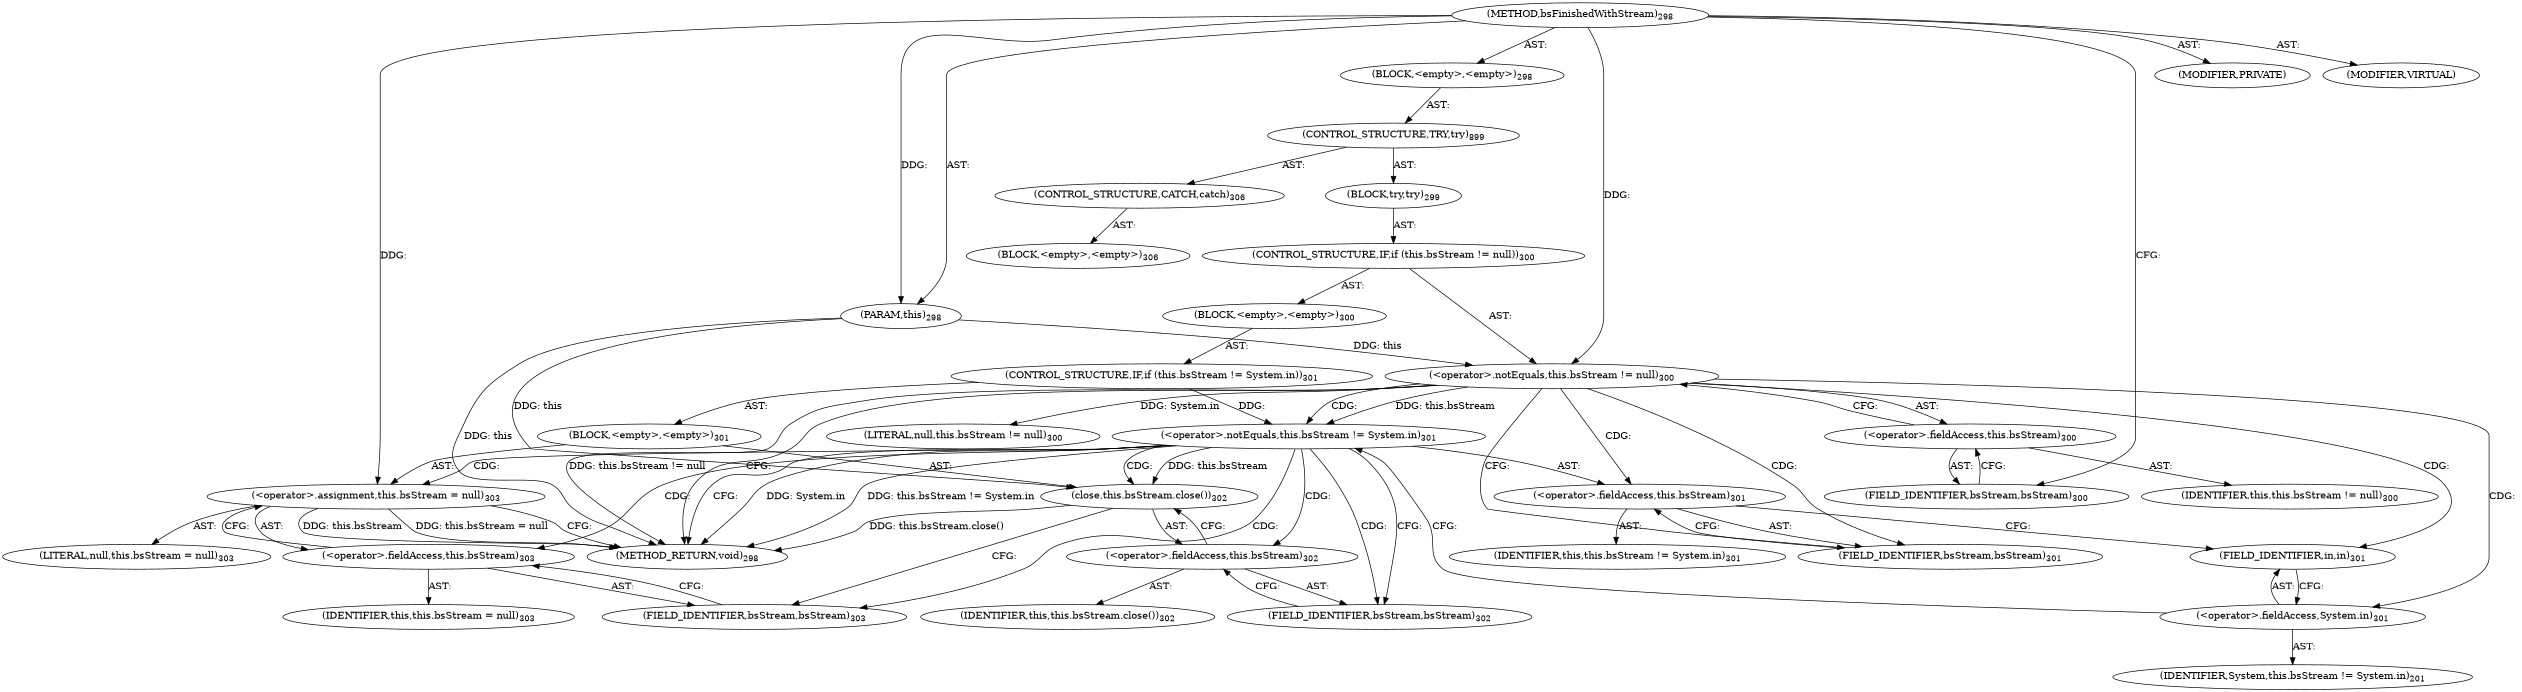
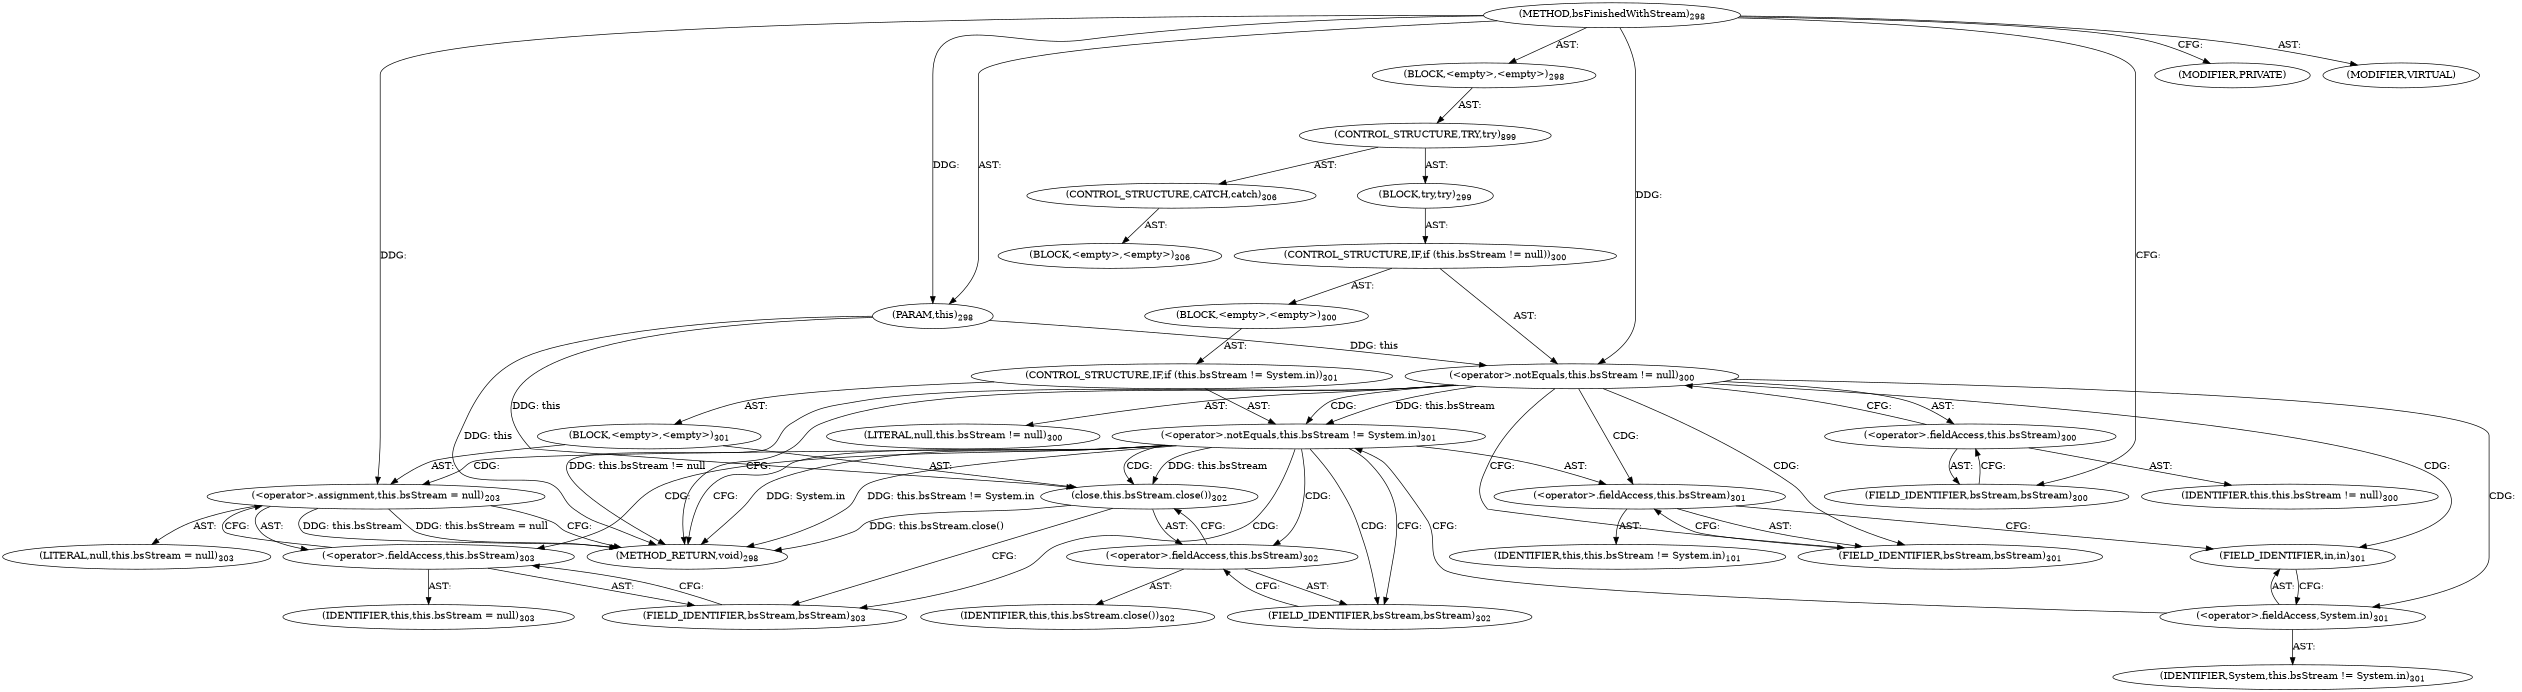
  digraph {
    n1 [label=<(METHOD,bsFinishedWithStream)<SUB>298</SUB>>]
    n2 [label=<(PARAM,this)<SUB>298</SUB>>]
    n3 [label=<(BLOCK,&lt;empty&gt;,&lt;empty&gt;)<SUB>298</SUB>>]
    n4 [label=<(&lt;operator&gt;.notEquals,this.bsStream != null)<SUB>300</SUB>>]
    n5 [label=<(FIELD_IDENTIFIER,bsStream,bsStream)<SUB>300</SUB>>]
-   n6 [label=<(&lt;operator&gt;.assignment,this.bsStream = null)<SUB>303</SUB>>]
+   n6 [label=<(&lt;operator&gt;.assignment,this.bsStream = null)<SUB>203</SUB>>]
    n7 [label=<(MODIFIER,PRIVATE)>]
    n8 [label=<(MODIFIER,VIRTUAL)>]
    n9 [label=<(METHOD_RETURN,void)<SUB>298</SUB>>]
    n10 [label=<(close,this.bsStream.close())<SUB>302</SUB>>]
    n11 [label=<(CONTROL_STRUCTURE,TRY,try)<SUB>899</SUB>>]
    n12 [label=<(&lt;operator&gt;.notEquals,this.bsStream != System.in)<SUB>301</SUB>>]
    n13 [label=<(&lt;operator&gt;.fieldAccess,this.bsStream)<SUB>300</SUB>>]
    n14 [label=<(LITERAL,null,this.bsStream != null)<SUB>300</SUB>>]
    n15 [label=<(&lt;operator&gt;.fieldAccess,this.bsStream)<SUB>301</SUB>>]
    n16 [label=<(FIELD_IDENTIFIER,bsStream,bsStream)<SUB>301</SUB>>]
    n17 [label=<(&lt;operator&gt;.fieldAccess,System.in)<SUB>301</SUB>>]
    n18 [label=<(FIELD_IDENTIFIER,in,in)<SUB>301</SUB>>]
    n19 [label=<(&lt;operator&gt;.fieldAccess,this.bsStream)<SUB>303</SUB>>]
    n20 [label=<(LITERAL,null,this.bsStream = null)<SUB>303</SUB>>]
    n21 [label=<(&lt;operator&gt;.fieldAccess,this.bsStream)<SUB>302</SUB>>]
    n22 [label=<(FIELD_IDENTIFIER,bsStream,bsStream)<SUB>302</SUB>>]
    n23 [label=<(FIELD_IDENTIFIER,bsStream,bsStream)<SUB>303</SUB>>]
    n24 [label=<(BLOCK,try,try)<SUB>299</SUB>>]
    n25 [label=<(CONTROL_STRUCTURE,CATCH,catch)<SUB>306</SUB>>]
    n26 [label=<(CONTROL_STRUCTURE,IF,if (this.bsStream != null))<SUB>300</SUB>>]
    n27 [label=<(BLOCK,&lt;empty&gt;,&lt;empty&gt;)<SUB>306</SUB>>]
    n28 [label=<(BLOCK,&lt;empty&gt;,&lt;empty&gt;)<SUB>300</SUB>>]
    n29 [label=<(CONTROL_STRUCTURE,IF,if (this.bsStream != System.in))<SUB>301</SUB>>]
    n30 [label=<(IDENTIFIER,this,this.bsStream != null)<SUB>300</SUB>>]
-   n31 [label=<(IDENTIFIER,this,this.bsStream != System.in)<SUB>301</SUB>>]
-   n32 [label=<(IDENTIFIER,System,this.bsStream != System.in)<SUB>201</SUB>>]
+   n31 [label=<(IDENTIFIER,this,this.bsStream != System.in)<SUB>101</SUB>>]
+   n32 [label=<(IDENTIFIER,System,this.bsStream != System.in)<SUB>301</SUB>>]
    n33 [label=<(BLOCK,&lt;empty&gt;,&lt;empty&gt;)<SUB>301</SUB>>]
    n34 [label=<(IDENTIFIER,this,this.bsStream.close())<SUB>302</SUB>>]
    n35 [label=<(IDENTIFIER,this,this.bsStream = null)<SUB>303</SUB>>]
    n1 -> n2 [label="AST: "]
    n1 -> n2 [label="DDG: "]
    n1 -> n3 [label="AST: "]
    n1 -> n4 [label="DDG: "]
    n1 -> n5 [label="CFG: "]
    n1 -> n6 [label="DDG: "]
-   n1 -> n7 [label="AST: "]
+   n1 -> n7 [label="CFG: "]
    n1 -> n8 [label="AST: "]
    n2 -> n4 [label="DDG: this"]
    n2 -> n9 [label="DDG: this"]
    n2 -> n10 [label="DDG: this"]
    n3 -> n11 [label="AST: "]
    n4 -> n9 [label="CFG: "]
    n4 -> n9 [label="DDG: this.bsStream != null"]
    n4 -> n12 [label="DDG: this.bsStream"]
    n4 -> n12 [label="CDG: "]
    n4 -> n13 [label="AST: "]
-   n4 -> n14 [label="DDG: System.in"]
+   n4 -> n14 [label="AST: "]
    n4 -> n15 [label="CDG: "]
    n4 -> n16 [label="CFG: "]
    n4 -> n16 [label="CDG: "]
    n4 -> n17 [label="CDG: "]
    n4 -> n18 [label="CDG: "]
    n5 -> n13 [label="CFG: "]
    n6 -> n9 [label="CFG: "]
    n6 -> n9 [label="DDG: this.bsStream"]
    n6 -> n9 [label="DDG: this.bsStream = null"]
    n6 -> n19 [label="AST: "]
    n6 -> n20 [label="AST: "]
    n10 -> n9 [label="DDG: this.bsStream.close()"]
    n10 -> n21 [label="AST: "]
    n10 -> n23 [label="CFG: "]
    n11 -> n24 [label="AST: "]
    n11 -> n25 [label="AST: "]
    n12 -> n6 [label="CDG: "]
    n12 -> n9 [label="CFG: "]
    n12 -> n9 [label="DDG: System.in"]
    n12 -> n9 [label="DDG: this.bsStream != System.in"]
    n12 -> n10 [label="DDG: this.bsStream"]
    n12 -> n10 [label="CDG: "]
    n12 -> n15 [label="AST: "]
    n12 -> n19 [label="CDG: "]
    n12 -> n21 [label="CDG: "]
    n12 -> n22 [label="CFG: "]
    n12 -> n22 [label="CDG: "]
    n12 -> n23 [label="CDG: "]
    n13 -> n4 [label="CFG: "]
    n13 -> n5 [label="AST: "]
    n13 -> n30 [label="AST: "]
    n15 -> n16 [label="AST: "]
    n15 -> n18 [label="CFG: "]
    n15 -> n31 [label="AST: "]
    n16 -> n15 [label="CFG: "]
    n17 -> n12 [label="CFG: "]
    n17 -> n18 [label="AST: "]
    n17 -> n32 [label="AST: "]
    n18 -> n17 [label="CFG: "]
    n19 -> n6 [label="CFG: "]
    n19 -> n23 [label="AST: "]
    n19 -> n35 [label="AST: "]
    n21 -> n10 [label="CFG: "]
    n21 -> n22 [label="AST: "]
    n21 -> n34 [label="AST: "]
    n22 -> n21 [label="CFG: "]
    n23 -> n19 [label="CFG: "]
    n24 -> n26 [label="AST: "]
    n25 -> n27 [label="AST: "]
    n26 -> n4 [label="AST: "]
    n26 -> n28 [label="AST: "]
    n28 -> n29 [label="AST: "]
-   n29 -> n12 [label="DDG: "]
+   n29 -> n12 [label="AST: "]
    n29 -> n33 [label="AST: "]
    n33 -> n6 [label="AST: "]
    n33 -> n10 [label="AST: "]
  }
